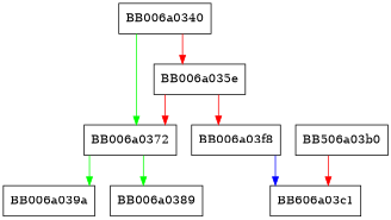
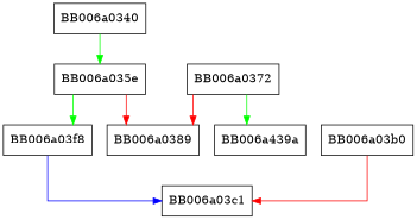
  digraph {
    splines=ortho
    node [shape=box]
    edge [color=red]
    BB006a0340
    BB006a0372
    BB006a035e
-   BB006a039a
+   BB006a039a [label=BB006a439a]
    BB006a0389
    n6 [label=BB006a03f8]
-   BB006a03c1 [label=BB606a03c1]
-   BB006a03b0 [label=BB506a03b0]
-   BB006a0340 -> BB006a0372 [color=green]
-   BB006a0340 -> BB006a035e
+   BB006a03c1
+   BB006a03b0
+   BB006a0340 -> BB006a035e [color=green]
    BB006a0372 -> BB006a039a [color=green]
-   BB006a0372 -> BB006a0389 [color=green]
-   BB006a035e -> BB006a0372
-   BB006a035e -> n6
+   BB006a0372 -> BB006a0389
+   BB006a035e -> BB006a0389
+   BB006a035e -> n6 [color=green]
    n6 -> BB006a03c1 [color=blue]
    BB006a03b0 -> BB006a03c1
  }
